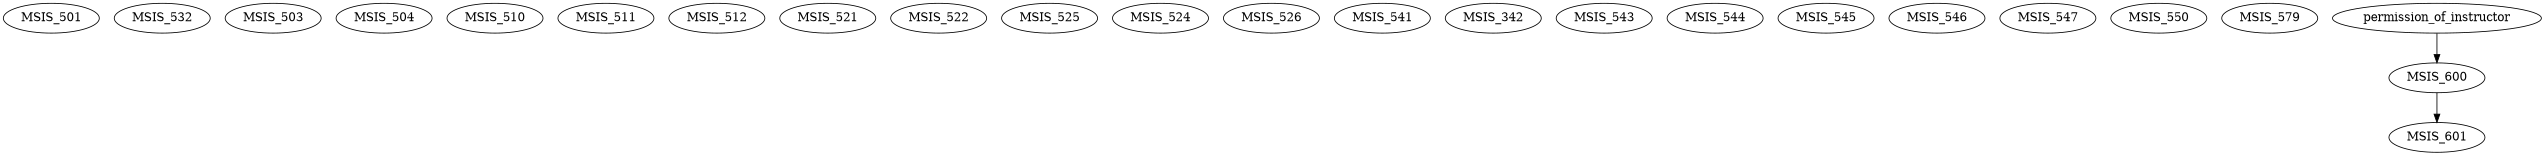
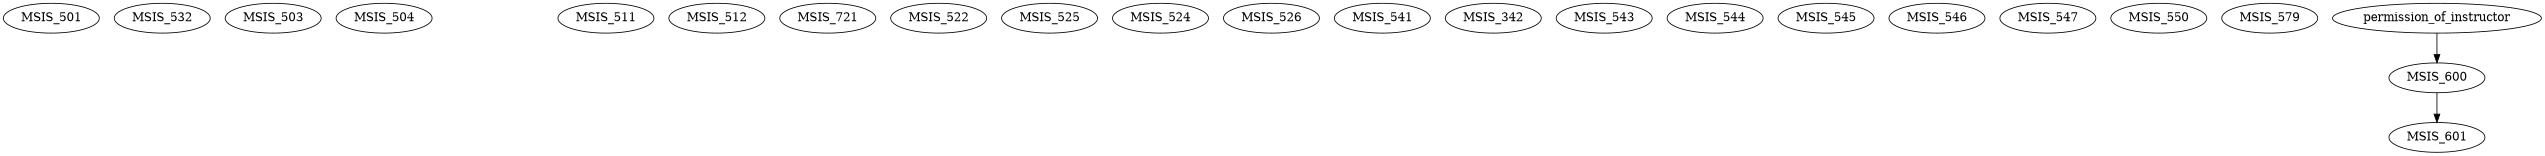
  digraph {
    edge [color=black]
    MSIS_501
    n2 [label=MSIS_532]
    MSIS_503
    MSIS_504
-   MSIS_510
    MSIS_511
    MSIS_512
-   MSIS_521
+   MSIS_521 [label=MSIS_721]
    MSIS_522
    n10 [label=MSIS_525]
    MSIS_524
    MSIS_526
    MSIS_541
    n14 [label=MSIS_342]
    MSIS_543
    MSIS_544
    MSIS_545
    MSIS_546
    MSIS_547
    MSIS_550
    MSIS_579
    permission_of_instructor
    MSIS_600
    MSIS_601
    permission_of_instructor -> MSIS_600
    MSIS_600 -> MSIS_601
  }
